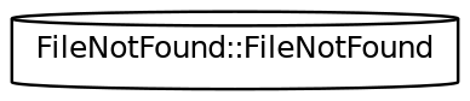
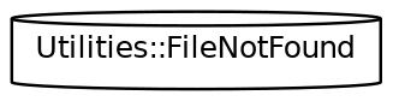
  digraph {
    rankdir=LR
-   n1 [color=black fillcolor=white fontname=Helvetica fontsize=10 height=0.2 label="FileNotFound::FileNotFound" shape=cylinder style=filled width=0.4]
+   n1 [color=black fillcolor=white fontname=Helvetica fontsize=10 height=0.2 label="Utilities::FileNotFound" shape=cylinder style=filled width=0.4]
  }
